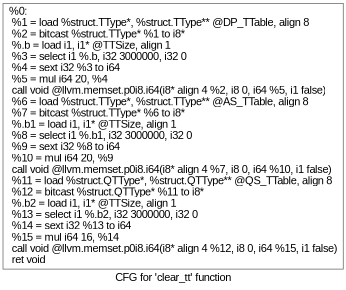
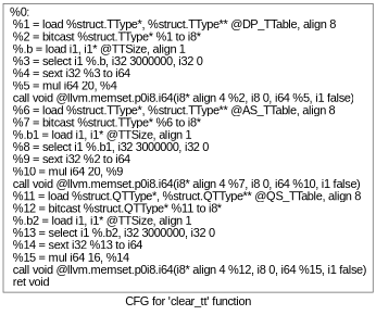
  digraph {
    label="CFG for 'clear_tt' function"
    fontname="Liberation Sans"
-   n1 [label="{%0:\l  %1 = load %struct.TType*, %struct.TType** @DP_TTable, align 8\l  %2 = bitcast %struct.TType* %1 to i8*\l  %.b = load i1, i1* @TTSize, align 1\l  %3 = select i1 %.b, i32 3000000, i32 0\l  %4 = sext i32 %3 to i64\l  %5 = mul i64 20, %4\l  call void @llvm.memset.p0i8.i64(i8* align 4 %2, i8 0, i64 %5, i1 false)\l  %6 = load %struct.TType*, %struct.TType** @AS_TTable, align 8\l  %7 = bitcast %struct.TType* %6 to i8*\l  %.b1 = load i1, i1* @TTSize, align 1\l  %8 = select i1 %.b1, i32 3000000, i32 0\l  %9 = sext i32 %8 to i64\l  %10 = mul i64 20, %9\l  call void @llvm.memset.p0i8.i64(i8* align 4 %7, i8 0, i64 %10, i1 false)\l  %11 = load %struct.QTType*, %struct.QTType** @QS_TTable, align 8\l  %12 = bitcast %struct.QTType* %11 to i8*\l  %.b2 = load i1, i1* @TTSize, align 1\l  %13 = select i1 %.b2, i32 3000000, i32 0\l  %14 = sext i32 %13 to i64\l  %15 = mul i64 16, %14\l  call void @llvm.memset.p0i8.i64(i8* align 4 %12, i8 0, i64 %15, i1 false)\l  ret void\l}" shape=record color=gray40 fontname="Liberation Sans"]
+   n1 [label="{%0:\l  %1 = load %struct.TType*, %struct.TType** @DP_TTable, align 8\l  %2 = bitcast %struct.TType* %1 to i8*\l  %.b = load i1, i1* @TTSize, align 1\l  %3 = select i1 %.b, i32 3000000, i32 0\l  %4 = sext i32 %3 to i64\l  %5 = mul i64 20, %4\l  call void @llvm.memset.p0i8.i64(i8* align 4 %2, i8 0, i64 %5, i1 false)\l  %6 = load %struct.TType*, %struct.TType** @AS_TTable, align 8\l  %7 = bitcast %struct.TType* %6 to i8*\l  %.b1 = load i1, i1* @TTSize, align 1\l  %8 = select i1 %.b1, i32 3000000, i32 0\l  %9 = sext i32 %2 to i64\l  %10 = mul i64 20, %9\l  call void @llvm.memset.p0i8.i64(i8* align 4 %7, i8 0, i64 %10, i1 false)\l  %11 = load %struct.QTType*, %struct.QTType** @QS_TTable, align 8\l  %12 = bitcast %struct.QTType* %11 to i8*\l  %.b2 = load i1, i1* @TTSize, align 1\l  %13 = select i1 %.b2, i32 3000000, i32 0\l  %14 = sext i32 %13 to i64\l  %15 = mul i64 16, %14\l  call void @llvm.memset.p0i8.i64(i8* align 4 %12, i8 0, i64 %15, i1 false)\l  ret void\l}" shape=record color=gray40 fontname="Liberation Sans"]
  }
